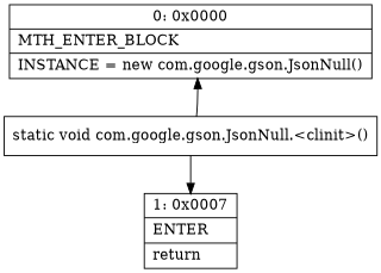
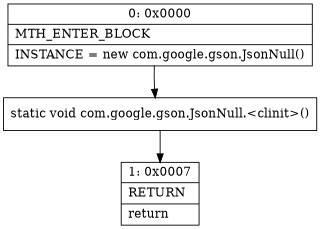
  digraph {
    node [shape=record]
    n1 [label="{0\:\ 0x0000|MTH_ENTER_BLOCK\l|INSTANCE = new com.google.gson.JsonNull()\l}"]
-   n2 [label="{1\:\ 0x0007|ENTER\l|return\l}"]
+   n2 [label="{1\:\ 0x0007|RETURN\l|return\l}"]
    n3 [label="{static void com.google.gson.JsonNull.\<clinit\>() }"]
-   n3 -> n1
+   n1 -> n3
    n3 -> n2
  }
